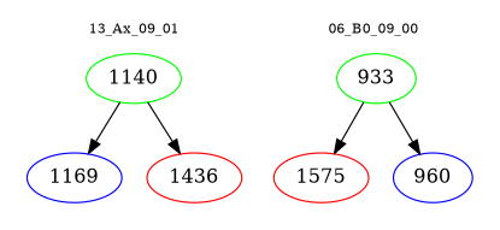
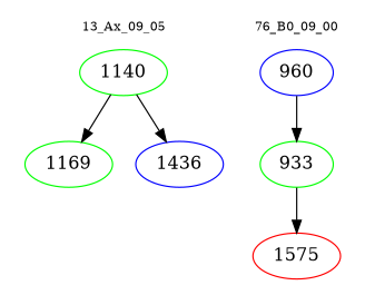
  digraph {
    node [color=green]
    edge [color=black]
    n1 [label=1140]
-   n2 [color=blue label=1169]
-   n3 [color=red label=1436]
+   n2 [label=1169]
+   n3 [color=blue label=1436]
    n4 [label=933]
    n5 [color=red label=1575]
    n6 [color=blue label=960]
    subgraph cluster_1 {
      color=white
      fontsize=10
-     label="13_Ax_09_01"
+     label="13_Ax_09_05"
      n1
      n2
      n3
    }
    subgraph cluster_2 {
      color=white
      fontsize=10
-     label="06_B0_09_00"
+     label="76_B0_09_00"
      n4
      n5
      n6
    }
    n1 -> n2
    n1 -> n3
    n4 -> n5
-   n4 -> n6
+   n6 -> n4
  }
